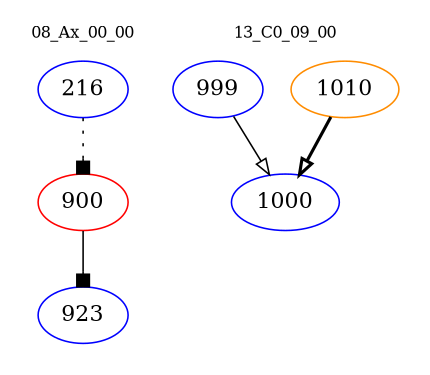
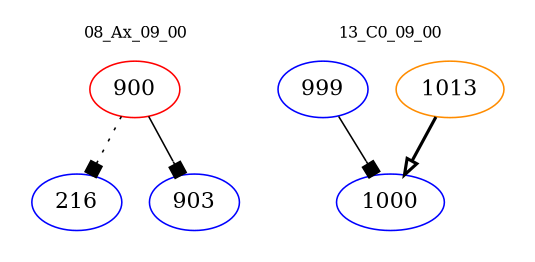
  digraph {
    node [color=blue]
    edge [arrowhead=box color=black style=solid]
    n1 [label=216]
    n2 [color=red label=900]
-   n3 [label=923]
-   n4 [color=darkorange label=1010]
+   n3 [label=903]
+   n4 [color=darkorange label=1013]
    n5 [label=999]
    n6 [label=1000]
    subgraph cluster_1 {
      color=white
      fontsize=10
-     label="08_Ax_00_00"
+     label="08_Ax_09_00"
      n1
      n2
      n3
    }
    subgraph cluster_2 {
      color=white
      fontsize=10
      label="13_C0_09_00"
      n4
      n5
      n6
    }
-   n1 -> n2 [style=dotted]
+   n2 -> n1 [style=dotted]
    n2 -> n3
    n4 -> n6 [arrowhead=onormal style=bold]
-   n5 -> n6 [arrowhead=onormal]
+   n5 -> n6
  }
